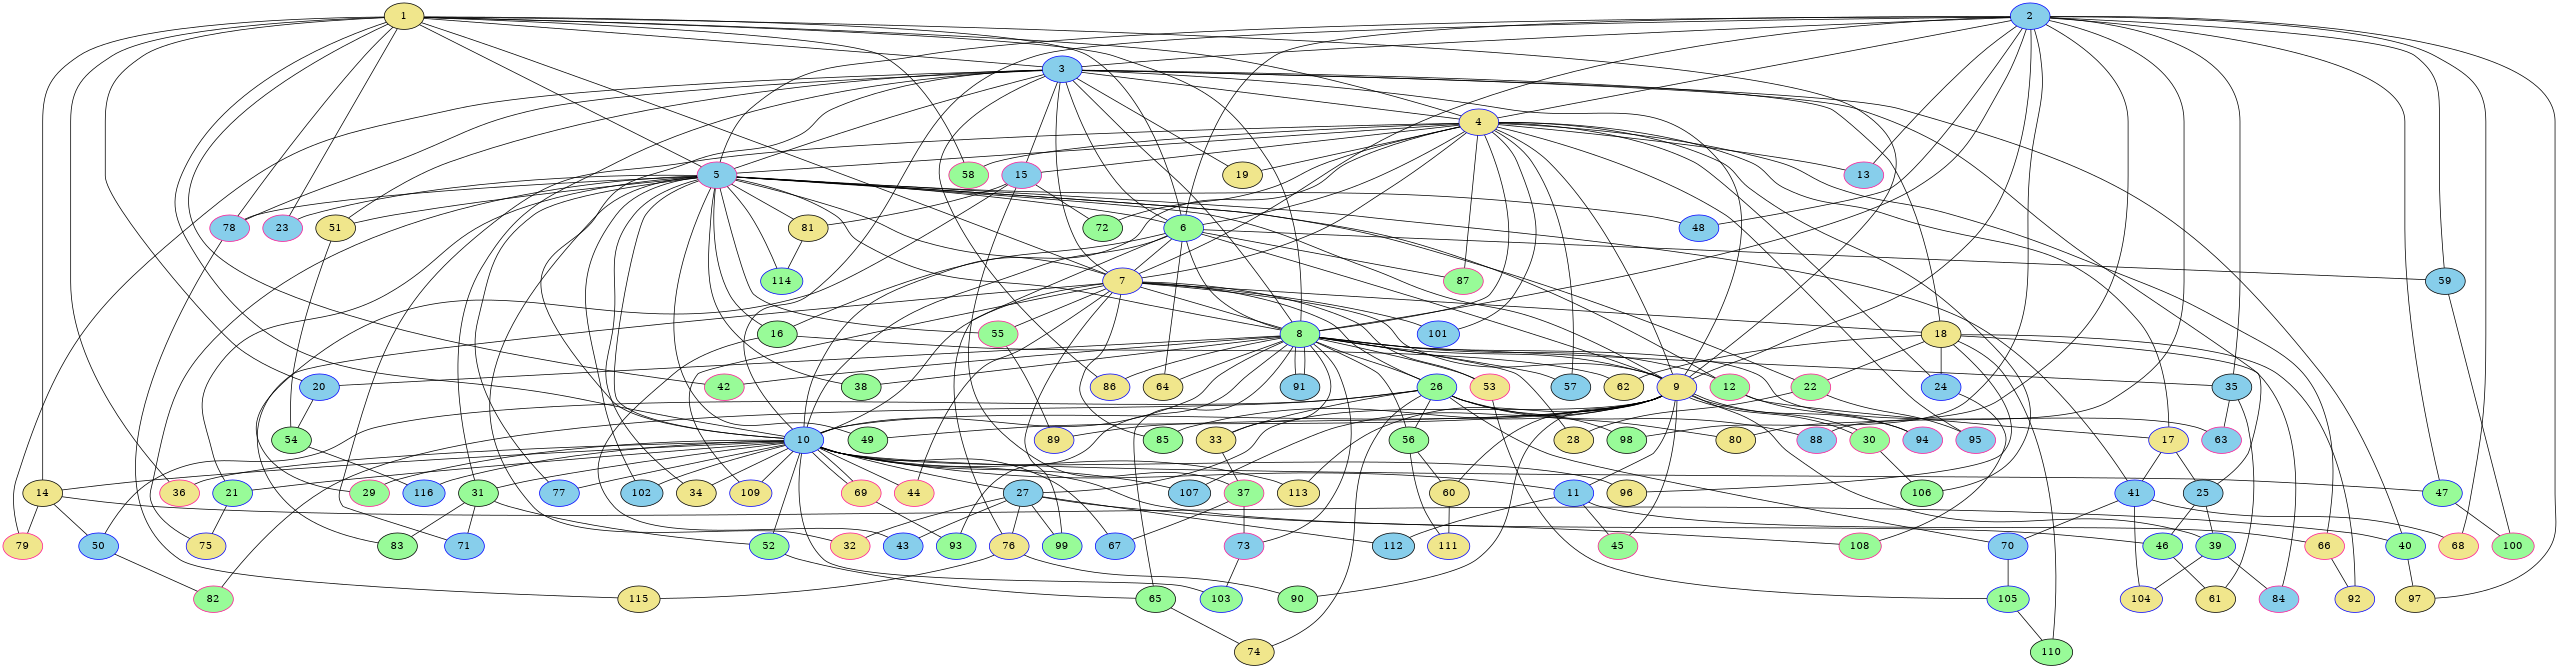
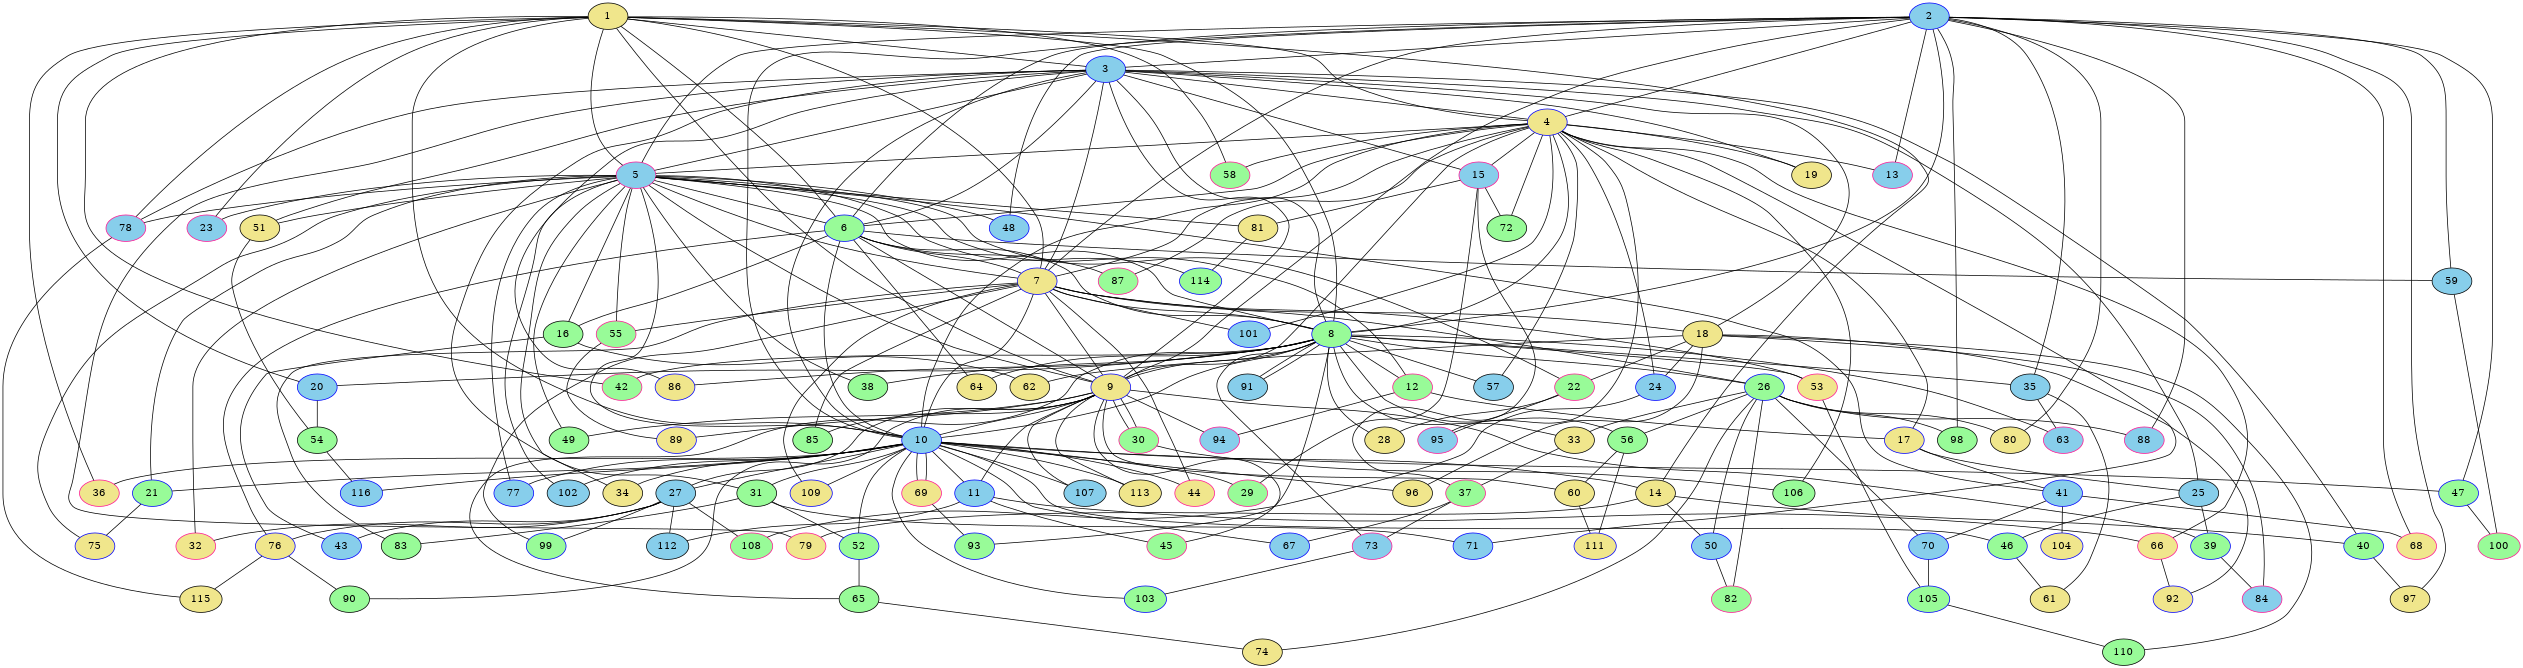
  graph {
    node [color=black fillcolor=palegreen style=filled]
    1 [fillcolor=khaki]
    3 [color=blue fillcolor=skyblue]
    4 [color=blue fillcolor=khaki]
    5 [color=deeppink fillcolor=skyblue]
    6 [color=blue]
    7 [color=blue fillcolor=khaki]
    8 [color=blue]
    9 [color=blue fillcolor=khaki]
    10 [color=blue fillcolor=skyblue]
    14 [fillcolor=khaki]
    20 [color=blue fillcolor=skyblue]
    23 [color=deeppink fillcolor=skyblue]
    36 [color=deeppink fillcolor=khaki]
    42 [color=deeppink]
    58 [color=deeppink]
    78 [color=deeppink fillcolor=skyblue]
    2 [color=blue fillcolor=skyblue]
    13 [color=deeppink fillcolor=skyblue]
    35 [fillcolor=skyblue]
    47 [color=blue]
    48 [color=blue fillcolor=skyblue]
    59 [fillcolor=skyblue]
    68 [color=deeppink fillcolor=khaki]
    80 [fillcolor=khaki]
    88 [color=deeppink fillcolor=skyblue]
    97 [fillcolor=khaki]
    98
    15 [color=deeppink fillcolor=skyblue]
    18 [fillcolor=khaki]
    19 [fillcolor=khaki]
    25 [fillcolor=skyblue]
    31
    40 [color=blue]
    51 [fillcolor=khaki]
    79 [color=deeppink fillcolor=khaki]
    86 [color=blue fillcolor=khaki]
    17 [color=blue fillcolor=khaki]
    24 [color=blue fillcolor=skyblue]
    57 [fillcolor=skyblue]
    66 [color=deeppink fillcolor=khaki]
    71 [color=blue fillcolor=skyblue]
    72
    87 [color=deeppink]
    95 [color=deeppink fillcolor=skyblue]
    101 [color=blue fillcolor=skyblue]
    106
    12 [color=deeppink]
    16
    21 [color=blue]
    22 [color=deeppink]
    32 [color=deeppink fillcolor=khaki]
    34 [fillcolor=khaki]
    38
    41 [color=blue fillcolor=skyblue]
    49
    55 [color=deeppink]
    75 [color=blue fillcolor=khaki]
    77 [color=blue fillcolor=skyblue]
    81 [fillcolor=khaki]
    102 [fillcolor=skyblue]
    114 [color=blue]
    64 [fillcolor=khaki]
    76 [color=blue fillcolor=khaki]
    26 [color=blue]
    44 [color=deeppink fillcolor=khaki]
    53 [color=deeppink fillcolor=khaki]
    83
    85
    99 [color=blue]
    109 [color=blue fillcolor=khaki]
    28 [fillcolor=khaki]
    33 [fillcolor=khaki]
    56
    63 [color=deeppink fillcolor=skyblue]
    65
    73 [color=deeppink fillcolor=skyblue]
    91 [fillcolor=skyblue]
    93 [color=blue]
    11 [color=blue fillcolor=skyblue]
    27 [fillcolor=skyblue]
    30 [color=deeppink]
    39 [color=blue]
    45 [color=deeppink]
    60 [fillcolor=khaki]
    89 [color=blue fillcolor=khaki]
    90
    94 [color=deeppink fillcolor=skyblue]
    107 [fillcolor=skyblue]
    113 [fillcolor=khaki]
    29 [color=deeppink]
    46 [color=blue]
    52 [color=blue]
    67 [color=blue fillcolor=skyblue]
    69 [color=deeppink fillcolor=khaki]
    96 [fillcolor=khaki]
    103 [color=blue]
    116 [color=blue fillcolor=skyblue]
    50 [color=blue fillcolor=skyblue]
    54
    61 [fillcolor=khaki]
    100 [color=deeppink]
    37 [color=deeppink]
    62 [fillcolor=khaki]
    84 [color=deeppink fillcolor=skyblue]
    92 [color=blue fillcolor=khaki]
    110
    115 [fillcolor=khaki]
    108 [color=deeppink]
    43 [color=blue fillcolor=skyblue]
    70 [color=blue fillcolor=skyblue]
    104 [color=blue fillcolor=khaki]
    74 [fillcolor=khaki]
    82 [color=deeppink]
    105 [color=blue]
    111 [color=blue fillcolor=khaki]
    112 [fillcolor=skyblue]
    1 -- 3
    1 -- 4
    1 -- 5
    1 -- 6
    1 -- 7
    1 -- 8
    1 -- 9
    1 -- 10
    1 -- 14
    1 -- 20
    1 -- 23
    1 -- 36
    1 -- 42
    1 -- 58
    1 -- 78
    3 -- 4
    3 -- 5
    3 -- 6
    3 -- 7
    3 -- 8
    3 -- 9
    3 -- 10
    3 -- 78
    3 -- 15
    3 -- 18
    3 -- 19
    3 -- 25
    3 -- 31
    3 -- 40
    3 -- 51
    3 -- 79
    3 -- 86
    4 -- 5
    4 -- 6
    4 -- 7
    4 -- 8
    4 -- 9
    4 -- 10
    4 -- 58
    4 -- 13
    4 -- 15
    4 -- 19
    4 -- 17
    4 -- 24
    4 -- 57
    4 -- 66
    4 -- 71
    4 -- 72
    4 -- 87
    4 -- 95
    4 -- 101
    4 -- 106
    5 -- 6
    5 -- 7
    5 -- 8
    5 -- 9
    5 -- 10
    5 -- 23
    5 -- 78
    5 -- 48
    5 -- 51
    5 -- 12
    5 -- 16
    5 -- 21
    5 -- 22
    5 -- 32
    5 -- 34
    5 -- 38
    5 -- 41
    5 -- 49
    5 -- 55
    5 -- 75
    5 -- 77
    5 -- 81
    5 -- 102
    5 -- 114
    6 -- 7
    6 -- 8
    6 -- 9
    6 -- 10
    6 -- 59
    6 -- 87
    6 -- 16
    6 -- 64
    6 -- 76
    7 -- 8
    7 -- 9
    7 -- 10
    7 -- 18
    7 -- 101
    7 -- 55
    7 -- 26
    7 -- 44
    7 -- 53
    7 -- 83
    7 -- 85
    7 -- 99
    7 -- 109
    8 -- 9
    8 -- 10
    8 -- 20
    8 -- 42
    8 -- 35
    8 -- 86
    8 -- 57
    8 -- 12
    8 -- 38
    8 -- 64
    8 -- 26
    8 -- 53
    8 -- 28
    8 -- 33
    8 -- 56
    8 -- 63
    8 -- 65
    8 -- 73
    8 -- 91
    8 -- 91
    8 -- 93
    9 -- 10
    9 -- 49
    9 -- 85
    9 -- 11
    9 -- 27
    9 -- 30
    9 -- 30
    9 -- 39
    9 -- 45
    9 -- 60
    9 -- 89
    9 -- 90
    9 -- 94
    9 -- 107
    9 -- 113
    10 -- 14
    10 -- 36
    10 -- 47
    10 -- 31
    10 -- 21
    10 -- 34
    10 -- 77
    10 -- 102
    10 -- 44
    10 -- 109
    10 -- 11
    10 -- 27
    10 -- 107
    10 -- 113
    10 -- 29
    10 -- 46
    10 -- 52
    10 -- 67
    10 -- 69
    10 -- 69
    10 -- 96
    10 -- 103
    10 -- 116
    14 -- 40
    14 -- 79
    14 -- 50
    20 -- 54
    78 -- 115
    2 -- 3
    2 -- 4
    2 -- 5
    2 -- 6
    2 -- 7
    2 -- 8
    2 -- 9
    2 -- 10
    2 -- 13
    2 -- 35
    2 -- 47
    2 -- 48
    2 -- 59
    2 -- 68
    2 -- 80
    2 -- 88
    2 -- 97
    2 -- 98
    35 -- 63
    35 -- 61
    47 -- 100
    59 -- 100
    15 -- 72
    15 -- 81
    15 -- 29
    15 -- 37
    18 -- 24
    18 -- 22
    18 -- 96
    18 -- 62
    18 -- 84
    18 -- 92
    18 -- 110
    25 -- 39
    25 -- 46
    31 -- 71
    31 -- 83
    31 -- 52
    40 -- 97
    51 -- 54
    17 -- 25
    17 -- 41
    24 -- 108
    66 -- 92
    12 -- 17
    12 -- 94
    16 -- 62
    16 -- 43
    21 -- 75
    22 -- 95
    22 -- 28
    41 -- 68
    41 -- 70
    41 -- 104
    55 -- 89
    81 -- 114
    76 -- 90
    76 -- 115
    26 -- 80
    26 -- 88
    26 -- 98
    26 -- 33
    26 -- 56
    26 -- 50
    26 -- 70
    26 -- 74
    26 -- 82
    53 -- 105
    33 -- 37
    56 -- 60
    56 -- 111
    65 -- 74
    73 -- 103
    11 -- 66
    11 -- 45
    11 -- 112
    27 -- 32
    27 -- 76
    27 -- 99
    27 -- 108
    27 -- 43
    27 -- 112
    30 -- 106
    39 -- 84
-   39 -- 104
    60 -- 111
    46 -- 61
    52 -- 65
    69 -- 93
    50 -- 82
    54 -- 116
    37 -- 73
    37 -- 67
    70 -- 105
    105 -- 110
  }
